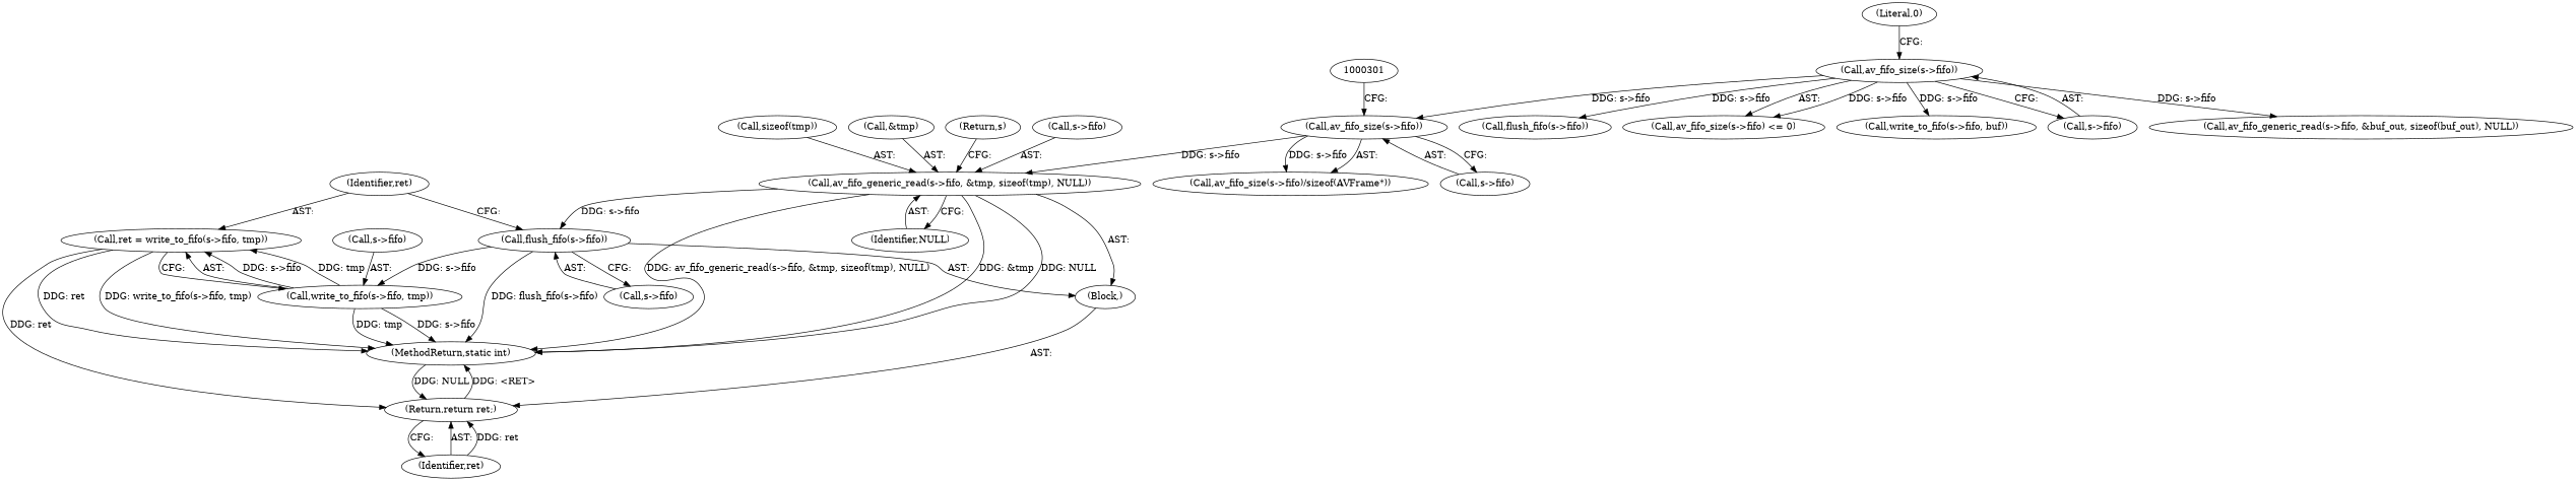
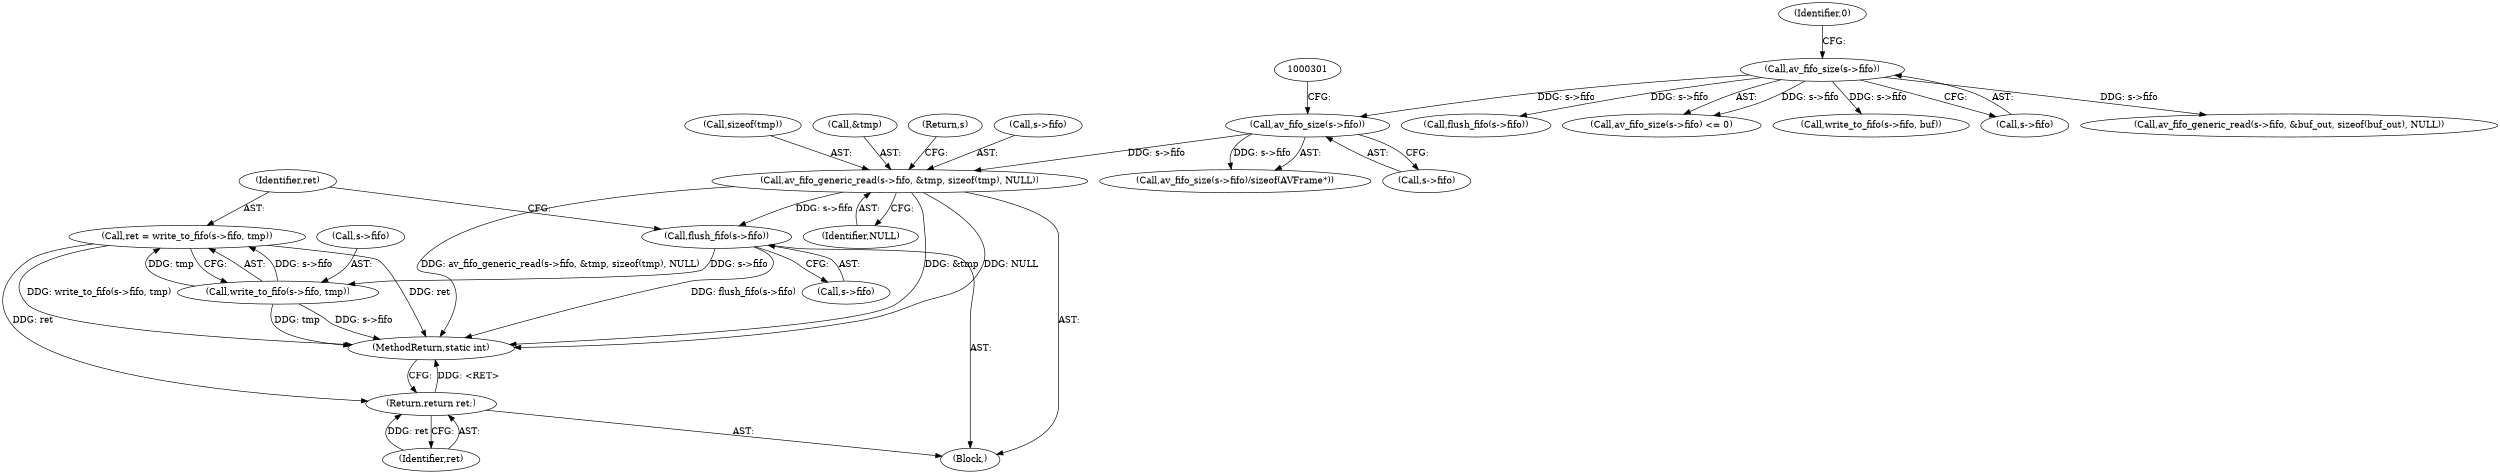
  digraph {
    n1 [label="(Call,ret = write_to_fifo(s->fifo, tmp))"]
    n2 [label="(Call,write_to_fifo(s->fifo, tmp))"]
    n3 [label="(Return,return ret;)"]
    n4 [label="(MethodReturn,static int)"]
    n5 [label="(Block,)"]
    n6 [label="(Identifier,ret)"]
    n7 [label="(Call,flush_fifo(s->fifo))"]
    n8 [label="(Call,s->fifo)"]
    n9 [label="(Call,av_fifo_generic_read(s->fifo, &tmp, sizeof(tmp), NULL))"]
    n10 [label="(Identifier,NULL)"]
    n11 [label="(Call,av_fifo_size(s->fifo))"]
    n12 [label="(Call,av_fifo_size(s->fifo)/sizeof(AVFrame*))"]
    n13 [label="(Call,s->fifo)"]
    n14 [label="(Call,av_fifo_size(s->fifo))"]
    n15 [label="(Call,flush_fifo(s->fifo))"]
    n16 [label="(Call,av_fifo_size(s->fifo) <= 0)"]
    n17 [label="(Call,write_to_fifo(s->fifo, buf))"]
    n18 [label="(Call,s->fifo)"]
    n19 [label="(Call,av_fifo_generic_read(s->fifo, &buf_out, sizeof(buf_out), NULL))"]
    n20 [label="(Call,sizeof(tmp))"]
    n21 [label="(Call,&tmp)"]
    n22 [label="(Return,s)"]
    n23 [label="(Call,s->fifo)"]
    n24 [label="(Call,s->fifo)"]
    n25 [label="(Identifier,ret)"]
-   n26 [label="(Literal,0)"]
+   n26 [label="(Identifier,0)"]
    1000301
    n1 -> n2 [label="CFG: "]
    n1 -> n3 [label="DDG: ret"]
    n1 -> n4 [label="DDG: ret"]
    n1 -> n4 [label="DDG: write_to_fifo(s->fifo, tmp)"]
    n2 -> n1 [label="AST: "]
    n2 -> n1 [label="DDG: s->fifo"]
    n2 -> n1 [label="DDG: tmp"]
    n2 -> n4 [label="DDG: tmp"]
    n2 -> n4 [label="DDG: s->fifo"]
    n3 -> n4 [label="DDG: <RET>"]
-   n5 -> n3 [label="AST: "]
+   n3 -> n5 [label="AST: "]
    n3 -> n6 [label="CFG: "]
-   n4 -> n3 [label="DDG: NULL"]
+   n4 -> n3 [label="CFG: "]
    n6 -> n3 [label="AST: "]
    n6 -> n3 [label="DDG: ret"]
    n7 -> n2 [label="DDG: s->fifo"]
    n7 -> n4 [label="DDG: flush_fifo(s->fifo)"]
    n7 -> n5 [label="AST: "]
    n7 -> n8 [label="CFG: "]
    n8 -> n7 [label="AST: "]
    n9 -> n4 [label="DDG: av_fifo_generic_read(s->fifo, &tmp, sizeof(tmp), NULL)"]
    n9 -> n4 [label="DDG: &tmp"]
    n9 -> n4 [label="DDG: NULL"]
    n9 -> n5 [label="AST: "]
    n9 -> n7 [label="DDG: s->fifo"]
    n9 -> n10 [label="CFG: "]
    n10 -> n9 [label="AST: "]
    n11 -> n9 [label="DDG: s->fifo"]
    n11 -> n12 [label="AST: "]
    n11 -> n12 [label="DDG: s->fifo"]
    n11 -> n13 [label="CFG: "]
    n13 -> n11 [label="AST: "]
    n14 -> n11 [label="DDG: s->fifo"]
    n14 -> n15 [label="DDG: s->fifo"]
    n14 -> n16 [label="AST: "]
    n14 -> n16 [label="DDG: s->fifo"]
    n14 -> n17 [label="DDG: s->fifo"]
    n14 -> n18 [label="CFG: "]
    n14 -> n19 [label="DDG: s->fifo"]
    n18 -> n14 [label="AST: "]
    n20 -> n9 [label="AST: "]
    n21 -> n9 [label="AST: "]
    n22 -> n9 [label="CFG: "]
    n23 -> n9 [label="AST: "]
    n24 -> n2 [label="AST: "]
    n25 -> n1 [label="AST: "]
    n25 -> n7 [label="CFG: "]
    n26 -> n14 [label="CFG: "]
    1000301 -> n11 [label="CFG: "]
  }
